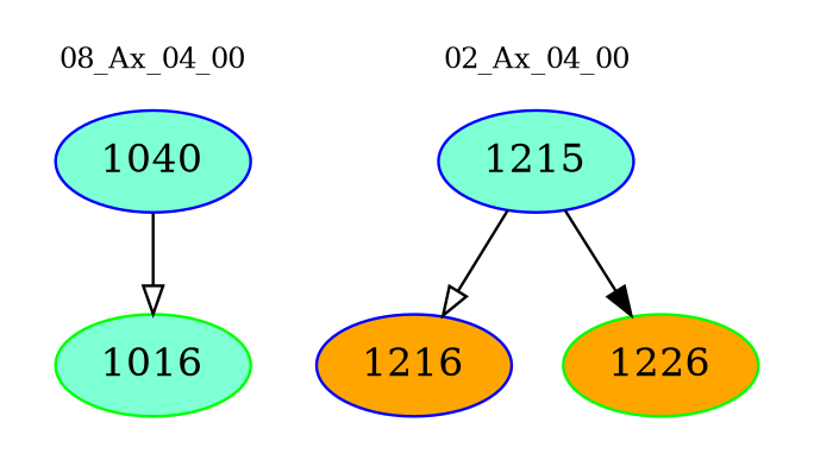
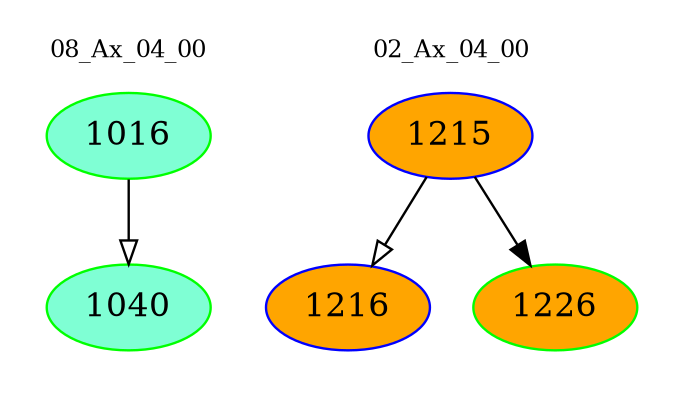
  digraph {
    node [color=blue fillcolor=aquamarine style=filled]
    edge [arrowhead=onormal color=black]
-   n1 [label=1040]
+   n1 [color=green label=1040]
    n2 [color=green label=1016]
-   n3 [label=1215]
+   n3 [fillcolor=orange label=1215]
    n4 [fillcolor=orange label=1216]
    n5 [color=green fillcolor=orange label=1226]
    subgraph cluster_1 {
      color=white
      fontsize=10
      label="08_Ax_04_00"
      n1
      n2
    }
    subgraph cluster_2 {
      color=white
      fontsize=10
      label="02_Ax_04_00"
      n3
      n4
      n5
    }
-   n1 -> n2
+   n2 -> n1
    n3 -> n4
    n3 -> n5 [arrowhead=normal]
  }
